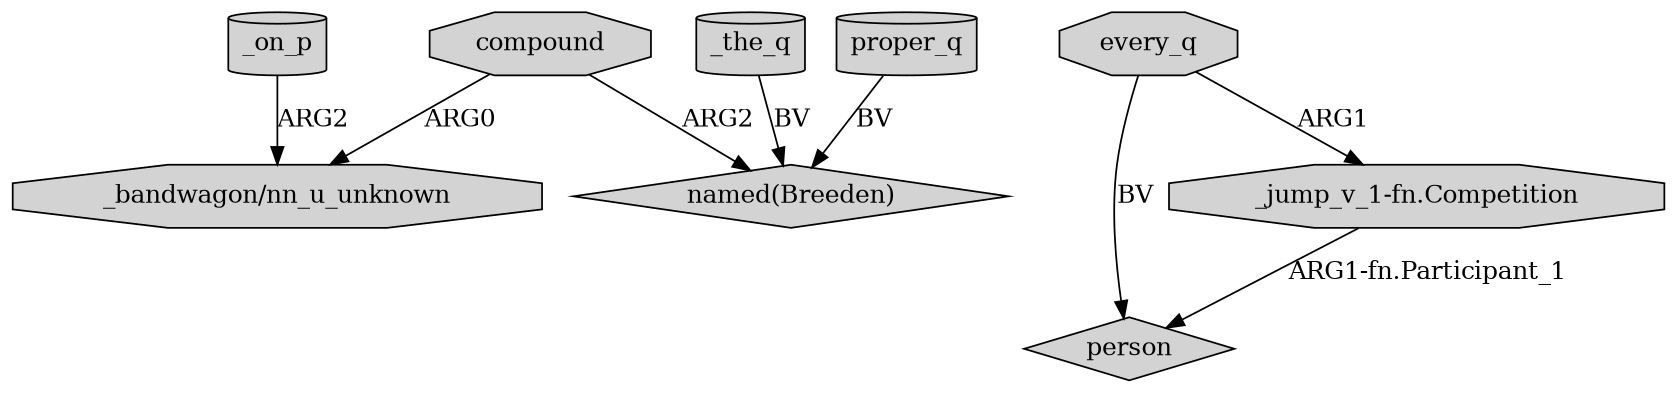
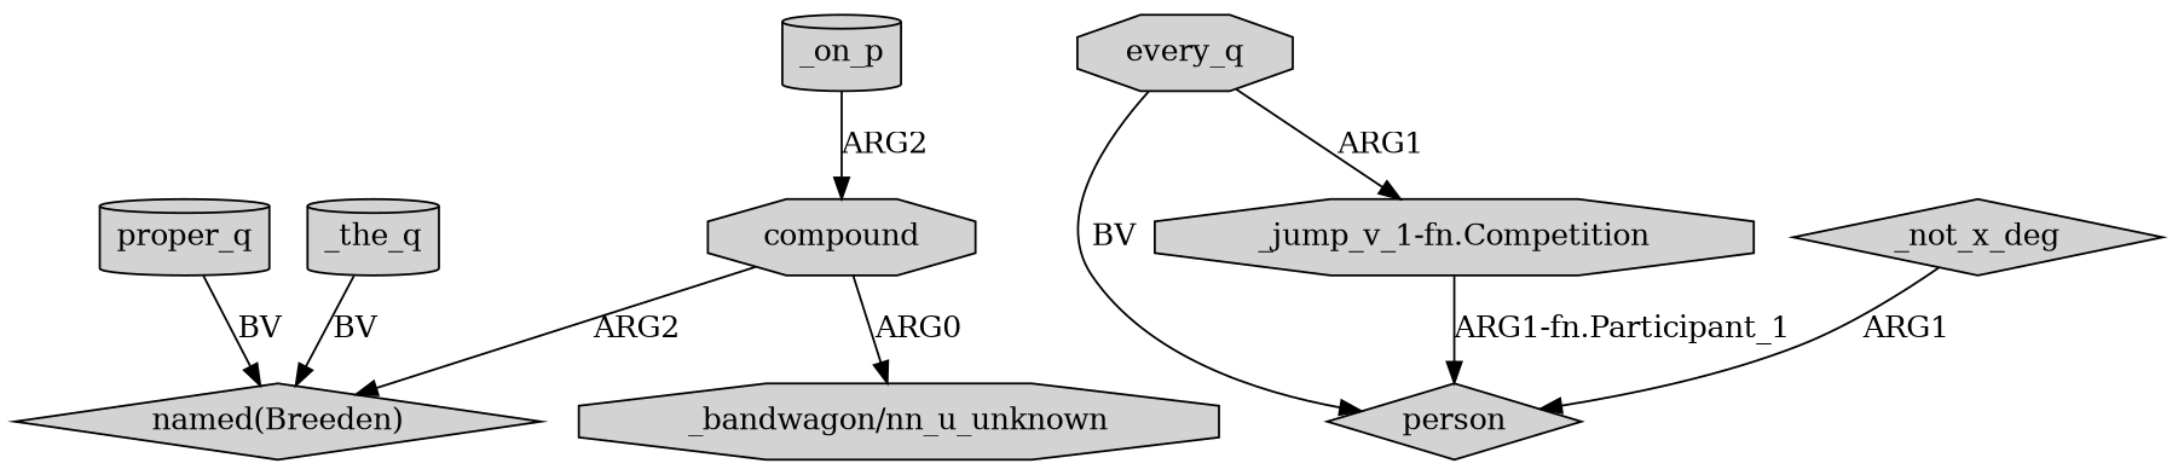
  digraph {
    node [shape=octagon style=filled]
    compound
    "_bandwagon/nn_u_unknown"
    "named(Breeden)" [shape=diamond]
    person [shape=diamond]
    every_q
    "_jump_v_1-fn.Competition"
    _on_p [shape=cylinder]
+   _not_x_deg [shape=diamond]
    proper_q [shape=cylinder]
    _the_q [shape=cylinder]
    compound -> "_bandwagon/nn_u_unknown" [label=ARG0]
    compound -> "named(Breeden)" [label=ARG2]
    every_q -> person [label=BV]
    every_q -> "_jump_v_1-fn.Competition" [label=ARG1]
    "_jump_v_1-fn.Competition" -> person [label="ARG1-fn.Participant_1"]
-   _on_p -> "_bandwagon/nn_u_unknown" [label=ARG2]
+   _on_p -> compound [label=ARG2]
+   _not_x_deg -> person [label=ARG1]
    proper_q -> "named(Breeden)" [label=BV]
    _the_q -> "named(Breeden)" [label=BV]
  }
